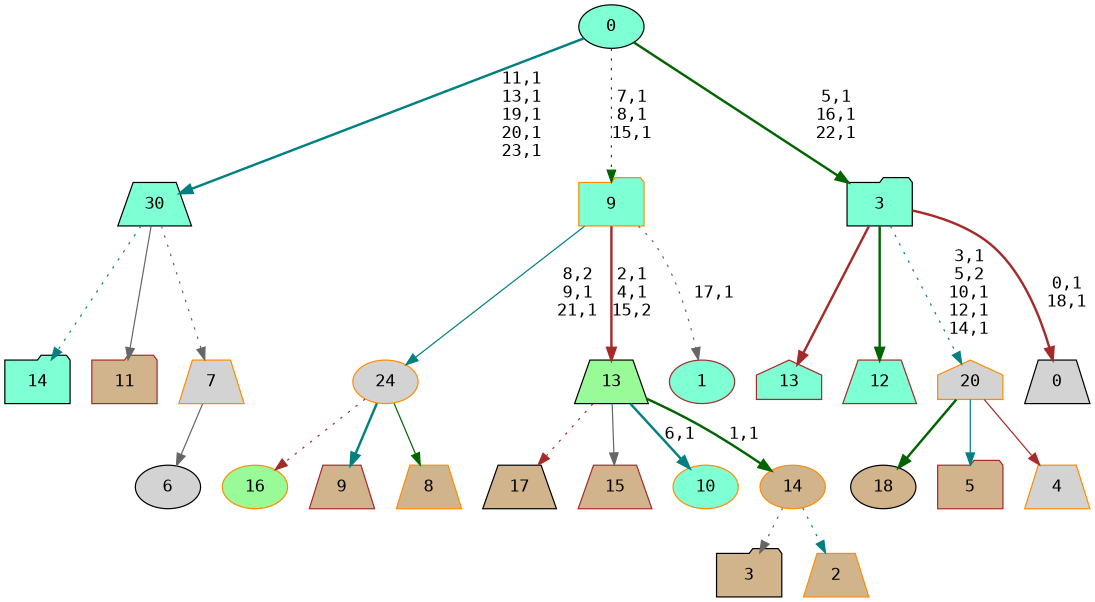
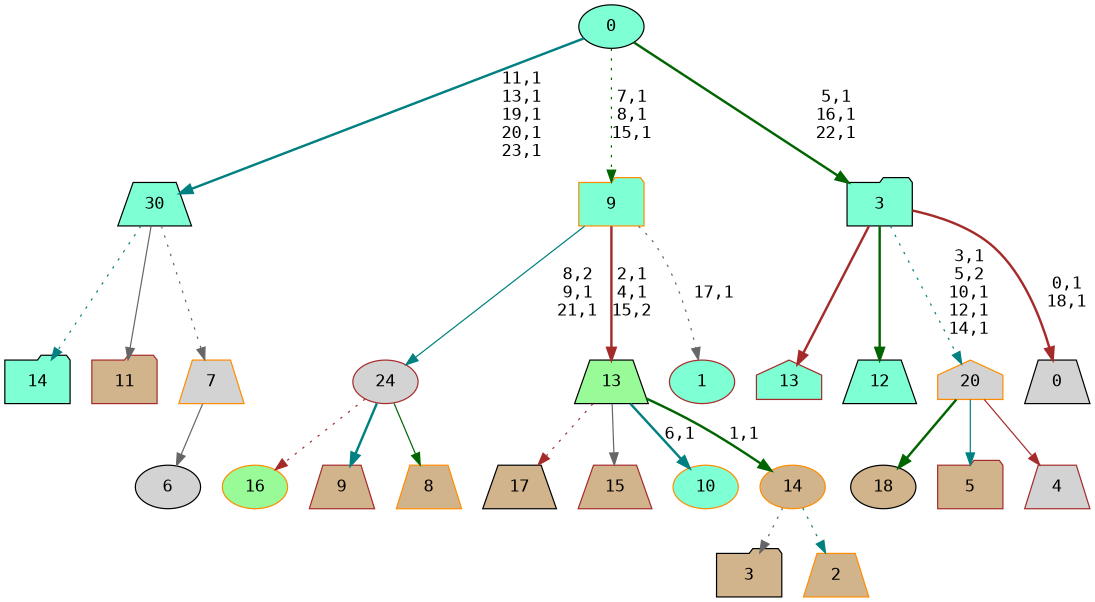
  digraph {
    fontname="DejaVu Sans Mono"
    node [color=black fillcolor=tan fontname="DejaVu Sans Mono" shape=trapezium style=filled]
    edge [color=teal fontname="DejaVu Sans Mono" style=bold]
    n1 [label=18 shape=ellipse]
    n2 [label=17]
    n3 [color=darkorange fillcolor=palegreen label=16 shape=ellipse]
    n4 [color=brown label=15]
    n5 [fillcolor=aquamarine label=14 shape=folder]
    n6 [color=brown fillcolor=aquamarine label=13 shape=house]
-   n7 [color=brown fillcolor=aquamarine label=12]
+   n7 [fillcolor=aquamarine label=12]
    n8 [color=brown label=11 shape=folder]
    n9 [color=darkorange fillcolor=aquamarine label=10 shape=ellipse]
    n10 [color=brown label=9]
    n11 [color=darkorange label=8]
    n12 [color=darkorange fillcolor=lightgrey label=7]
    n13 [fillcolor=lightgrey label=6 shape=ellipse]
    30 [fillcolor=aquamarine]
-   24 [color=darkorange fillcolor=lightgrey shape=ellipse]
+   24 [color=brown fillcolor=lightgrey shape=ellipse]
    n16 [color=brown label=5 shape=folder]
-   n17 [color=darkorange fillcolor=lightgrey label=4]
+   n17 [color=brown fillcolor=lightgrey label=4]
    20 [color=darkorange fillcolor=lightgrey shape=house]
    n19 [label=3 shape=folder]
    n20 [color=darkorange label=2]
    14 [color=darkorange shape=ellipse]
    13 [fillcolor=palegreen]
    n23 [color=brown fillcolor=aquamarine label=1 shape=ellipse]
    9 [color=darkorange fillcolor=aquamarine shape=folder]
    n25 [fillcolor=lightgrey label=0]
    3 [fillcolor=aquamarine shape=folder]
    0 [fillcolor=aquamarine shape=ellipse]
    n12 -> n13 [color=gray40 style=solid]
    30 -> n5 [style=dotted]
    30 -> n8 [color=gray40 style=solid]
    30 -> n12 [color=gray40 style=dotted]
    24 -> n3 [color=brown style=dotted]
    24 -> n10
    24 -> n11 [color=darkgreen style=solid]
    20 -> n1 [color=darkgreen]
    20 -> n16 [style=solid]
    20 -> n17 [color=brown style=solid]
    14 -> n19 [color=gray40 style=dotted]
    14 -> n20 [style=dotted]
    13 -> n2 [color=brown style=dotted]
    13 -> n4 [color=gray40 style=solid]
    13 -> n9 [label="6,1"]
    13 -> 14 [color=darkgreen label="1,1"]
    9 -> 24 [label="8,2\n9,1\n21,1" style=solid]
    9 -> 13 [color=brown label="2,1\n4,1\n15,2"]
    9 -> n23 [color=gray40 label="17,1" style=dotted]
    3 -> n6 [color=brown]
    3 -> n7 [color=darkgreen]
    3 -> 20 [label="3,1\n5,2\n10,1\n12,1\n14,1" style=dotted]
    3 -> n25 [color=brown label="0,1\n18,1"]
    0 -> 30 [label="11,1\n13,1\n19,1\n20,1\n23,1"]
    0 -> 9 [color=darkgreen label="7,1\n8,1\n15,1" style=dotted]
    0 -> 3 [color=darkgreen label="5,1\n16,1\n22,1"]
  }
